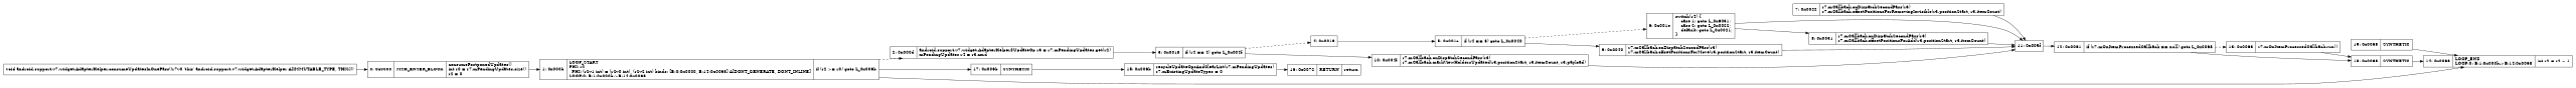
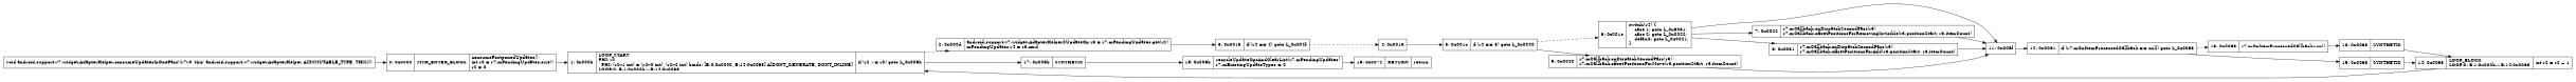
  digraph {
    fontname="DejaVu Serif"
    rankdir=LR
    node [fontname="DejaVu Serif" shape=record]
    edge [fontname="DejaVu Serif"]
    n1 [label="{0\:\ 0x0000|MTH_ENTER_BLOCK\l|consumePostponedUpdates()\lint r0 = r7.mPendingUpdates.size()\lr2 = 0\l}"]
    n2 [label="{1\:\ 0x000b|LOOP_START\lPHI: r2 \l  PHI: (r2v1 int) = (r2v0 int), (r2v2 int) binds: [B:0:0x0000, B:14:0x0068] A[DONT_GENERATE, DONT_INLINE]\lLOOP:0: B:1:0x000b\-\>B:14:0x0068\l|if (r2 \>= r0) goto L_0x006b\l}"]
    n3 [label="{2\:\ 0x000d|android.support.v7.widget.AdapterHelper$UpdateOp r3 = r7.mPendingUpdates.get(r2)\lmPendingUpdates r4 = r3.cmd\l}"]
    n4 [label="{17\:\ 0x006b|SYNTHETIC\l}"]
    n5 [label="{3\:\ 0x0018|if (r4 == 4) goto L_0x004f\l}"]
    n6 [label="{15\:\ 0x006b|recycleUpdateOpsAndClearList(r7.mPendingUpdates)\lr7.mExistingUpdateTypes = 0\l}"]
    n7 [label="{4\:\ 0x001a}"]
-   n8 [label="{10\:\ 0x004f|r7.mCallback.onDispatchSecondPass(r3)\lr7.mCallback.markViewHoldersUpdated(r3.positionStart, r3.itemCount, r3.payload)\l}"]
    n9 [label="{5\:\ 0x001c|if (r4 == 8) goto L_0x0040\l}"]
    n10 [label="{11\:\ 0x005f}"]
    n11 [label="{6\:\ 0x001e|switch(r4) \{\l    case 1: goto L_0x6031;\l    case 2: goto L_0x0022;\l    default: goto L_0x0021;\l\}\l}"]
    n12 [label="{9\:\ 0x0040|r7.mCallback.onDispatchSecondPass(r3)\lr7.mCallback.offsetPositionsForMove(r3.positionStart, r3.itemCount)\l}"]
    n13 [label="{7\:\ 0x0022|r7.mCallback.onDispatchSecondPass(r3)\lr7.mCallback.offsetPositionsForRemovingInvisible(r3.positionStart, r3.itemCount)\l}"]
    n14 [label="{8\:\ 0x0031|r7.mCallback.onDispatchSecondPass(r3)\lr7.mCallback.offsetPositionsForAdd(r3.positionStart, r3.itemCount)\l}"]
    n15 [label="{12\:\ 0x0061|if (r7.mOnItemProcessedCallback == null) goto L_0x0068\l}"]
    n16 [label="{13\:\ 0x0063|r7.mOnItemProcessedCallback.run()\l}"]
    n17 [label="{19\:\ 0x0068|SYNTHETIC\l}"]
    n18 [label="{18\:\ 0x0068|SYNTHETIC\l}"]
-   n19 [label="{14\:\ 0x0068|LOOP_END\lLOOP:0: B:1:0x000b\-\>B:14:0x0068\l|int r2 = r2 + 1\l}"]
+   n19 [label="{14\:\ 0x0068|LOOP_BLOCK\lLOOP:0: B:1:0x000b\-\>B:14:0x0068\l|int r2 = r2 + 1\l}"]
    n20 [label="{16\:\ 0x0072|RETURN\l|return\l}"]
    n21 [label="{void android.support.v7.widget.AdapterHelper.consumeUpdatesInOnePass((r7v0 'this' android.support.v7.widget.AdapterHelper A[IMMUTABLE_TYPE, THIS])) }"]
    n1 -> n2
    n2 -> n3 [style=dashed]
    n2 -> n4
    n3 -> n5
    n4 -> n6
    n5 -> n7 [style=dashed]
-   n5 -> n8
    n6 -> n20
    n7 -> n9
-   n8 -> n10
    n9 -> n11 [style=dashed]
    n9 -> n12
    n10 -> n15
    n11 -> n10
+   n11 -> n13
    n11 -> n14
    n12 -> n10
    n13 -> n10
    n14 -> n10
    n15 -> n16 [style=dashed]
-   n15 -> n18
+   n15 -> n17
    n16 -> n18
    n17 -> n19
    n18 -> n19
-   n2 -> n19
+   n19 -> n2
    n21 -> n1
  }
